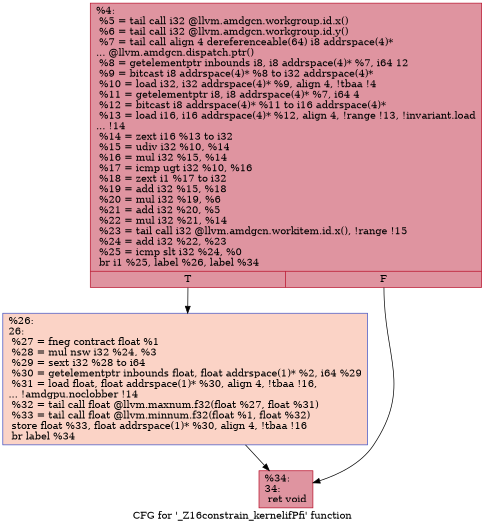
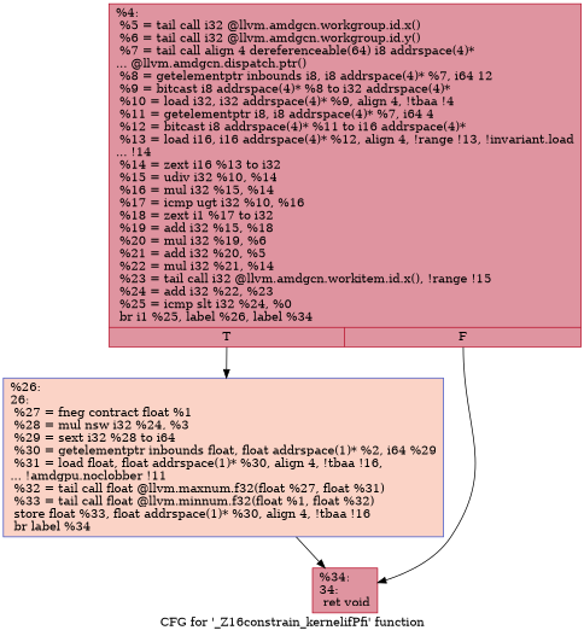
  digraph {
    label="CFG for '_Z16constrain_kernelifPfi' function"
    node [color="#b70d28ff" fillcolor="#b70d2870" shape=record style=filled]
    n1 [label="{%4:\l  %5 = tail call i32 @llvm.amdgcn.workgroup.id.x()\l  %6 = tail call i32 @llvm.amdgcn.workgroup.id.y()\l  %7 = tail call align 4 dereferenceable(64) i8 addrspace(4)*\l... @llvm.amdgcn.dispatch.ptr()\l  %8 = getelementptr inbounds i8, i8 addrspace(4)* %7, i64 12\l  %9 = bitcast i8 addrspace(4)* %8 to i32 addrspace(4)*\l  %10 = load i32, i32 addrspace(4)* %9, align 4, !tbaa !4\l  %11 = getelementptr i8, i8 addrspace(4)* %7, i64 4\l  %12 = bitcast i8 addrspace(4)* %11 to i16 addrspace(4)*\l  %13 = load i16, i16 addrspace(4)* %12, align 4, !range !13, !invariant.load\l... !14\l  %14 = zext i16 %13 to i32\l  %15 = udiv i32 %10, %14\l  %16 = mul i32 %15, %14\l  %17 = icmp ugt i32 %10, %16\l  %18 = zext i1 %17 to i32\l  %19 = add i32 %15, %18\l  %20 = mul i32 %19, %6\l  %21 = add i32 %20, %5\l  %22 = mul i32 %21, %14\l  %23 = tail call i32 @llvm.amdgcn.workitem.id.x(), !range !15\l  %24 = add i32 %22, %23\l  %25 = icmp slt i32 %24, %0\l  br i1 %25, label %26, label %34\l|{<s0>T|<s1>F}}"]
-   n2 [color="#3d50c3ff" fillcolor="#f59c7d70" label="{%26:\l26:                                               \l  %27 = fneg contract float %1\l  %28 = mul nsw i32 %24, %3\l  %29 = sext i32 %28 to i64\l  %30 = getelementptr inbounds float, float addrspace(1)* %2, i64 %29\l  %31 = load float, float addrspace(1)* %30, align 4, !tbaa !16,\l... !amdgpu.noclobber !14\l  %32 = tail call float @llvm.maxnum.f32(float %27, float %31)\l  %33 = tail call float @llvm.minnum.f32(float %1, float %32)\l  store float %33, float addrspace(1)* %30, align 4, !tbaa !16\l  br label %34\l}"]
+   n2 [color="#3d50c3ff" fillcolor="#f59c7d70" label="{%26:\l26:                                               \l  %27 = fneg contract float %1\l  %28 = mul nsw i32 %24, %3\l  %29 = sext i32 %28 to i64\l  %30 = getelementptr inbounds float, float addrspace(1)* %2, i64 %29\l  %31 = load float, float addrspace(1)* %30, align 4, !tbaa !16,\l... !amdgpu.noclobber !11\l  %32 = tail call float @llvm.maxnum.f32(float %27, float %31)\l  %33 = tail call float @llvm.minnum.f32(float %1, float %32)\l  store float %33, float addrspace(1)* %30, align 4, !tbaa !16\l  br label %34\l}"]
    n3 [label="{%34:\l34:                                               \l  ret void\l}"]
    n1 -> n2 [tailport=s0]
    n1 -> n3 [tailport=s1]
    n2 -> n3
  }
